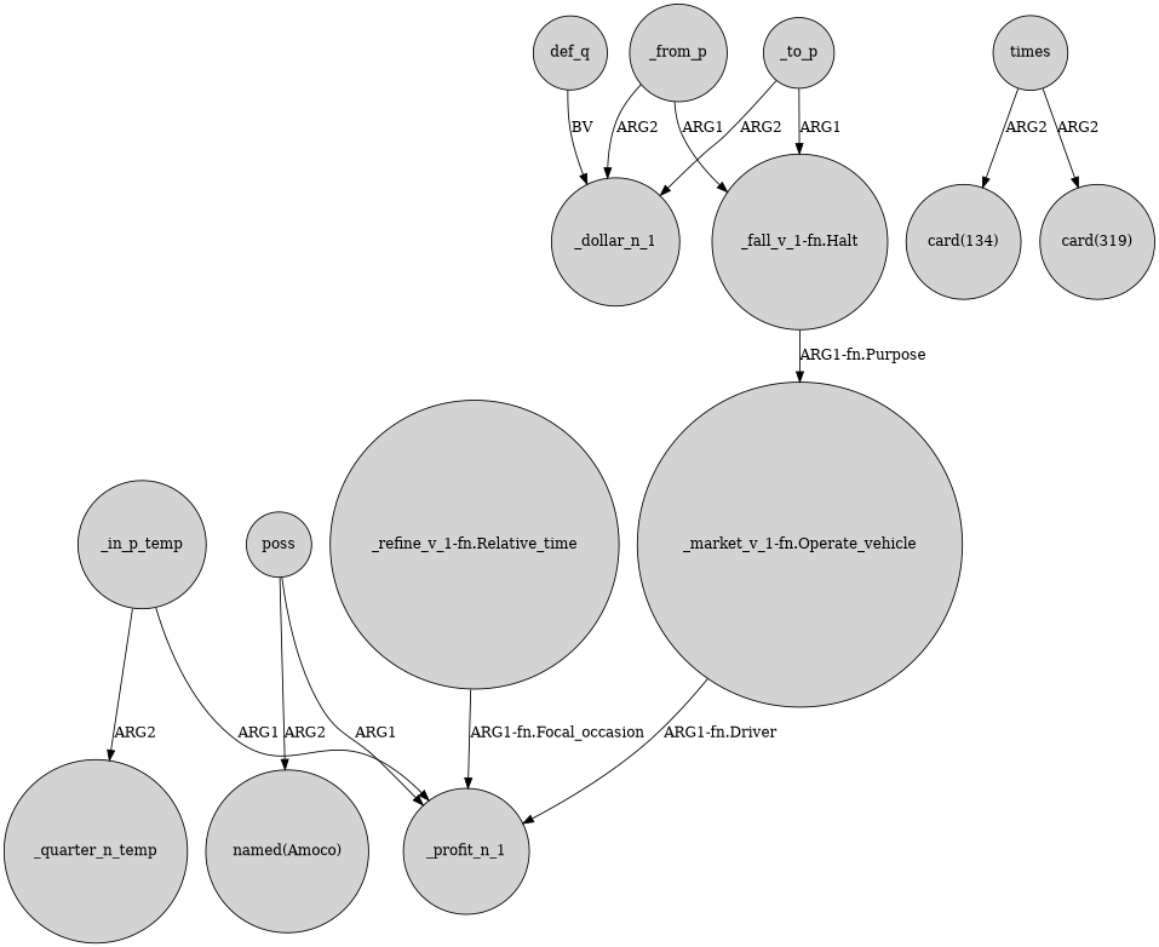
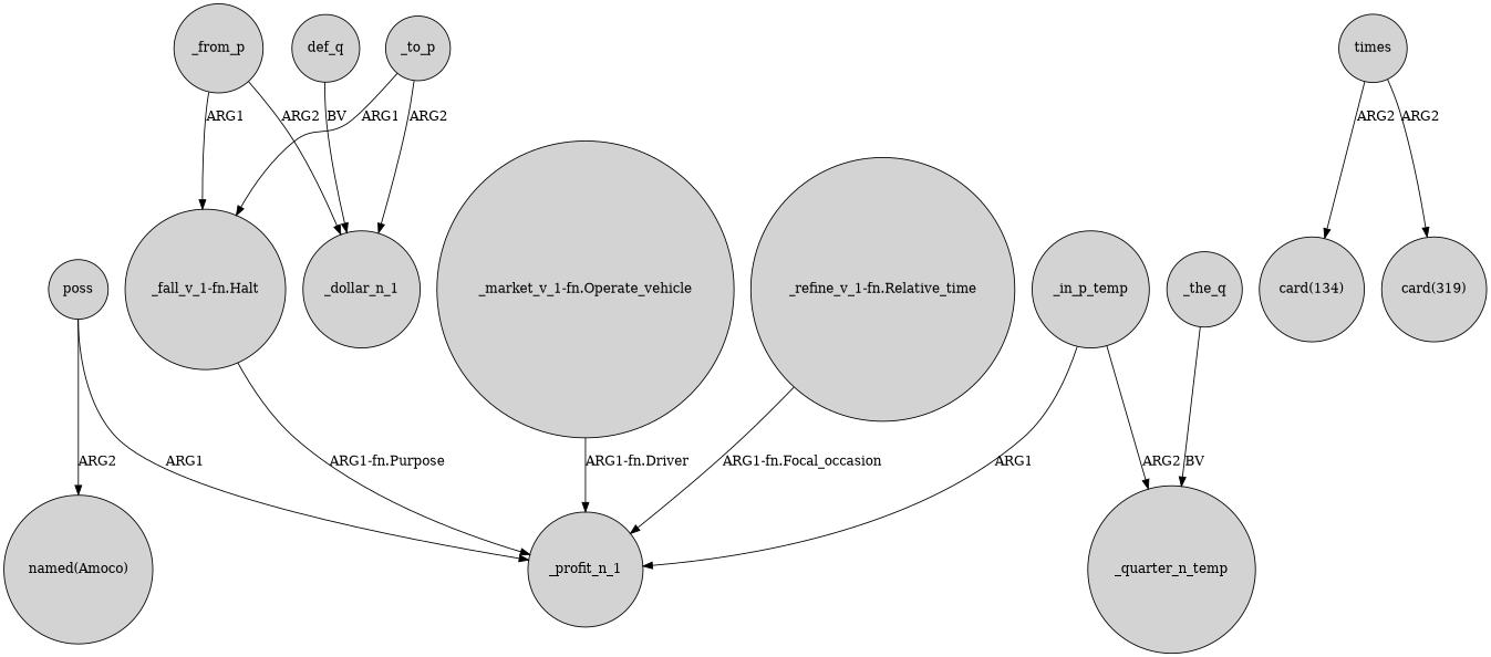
  digraph {
    node [shape=circle style=filled]
    poss
    _profit_n_1
    "named(Amoco)"
    _in_p_temp
    _quarter_n_temp
+   _the_q
    times
    "card(134)"
    "card(319)"
    _to_p
    _dollar_n_1
    "_fall_v_1-fn.Halt"
    "_market_v_1-fn.Operate_vehicle"
    n14 [label=def_q]
    _from_p
    "_refine_v_1-fn.Relative_time"
    poss -> _profit_n_1 [label=ARG1]
    poss -> "named(Amoco)" [label=ARG2]
    _in_p_temp -> _profit_n_1 [label=ARG1]
    _in_p_temp -> _quarter_n_temp [label=ARG2]
+   _the_q -> _quarter_n_temp [label=BV]
    times -> "card(134)" [label=ARG2]
    times -> "card(319)" [label=ARG2]
    _to_p -> _dollar_n_1 [label=ARG2]
    _to_p -> "_fall_v_1-fn.Halt" [label=ARG1]
-   "_fall_v_1-fn.Halt" -> "_market_v_1-fn.Operate_vehicle" [label="ARG1-fn.Purpose"]
+   "_fall_v_1-fn.Halt" -> _profit_n_1 [label="ARG1-fn.Purpose"]
    "_market_v_1-fn.Operate_vehicle" -> _profit_n_1 [label="ARG1-fn.Driver"]
    n14 -> _dollar_n_1 [label=BV]
    _from_p -> _dollar_n_1 [label=ARG2]
    _from_p -> "_fall_v_1-fn.Halt" [label=ARG1]
    "_refine_v_1-fn.Relative_time" -> _profit_n_1 [label="ARG1-fn.Focal_occasion"]
  }
